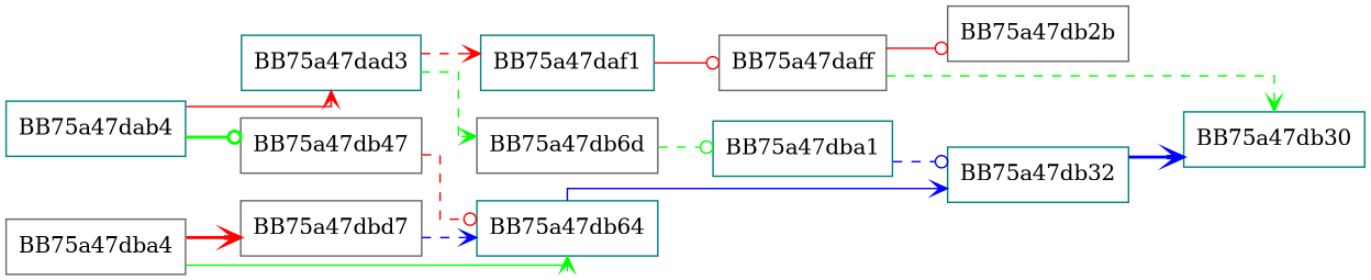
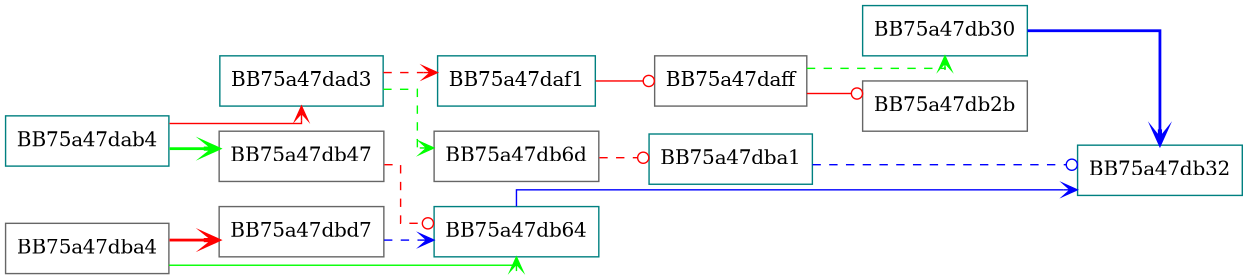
  digraph {
    rankdir=LR
    splines=ortho
    node [color=teal shape=box]
    edge [arrowhead=vee color=red style=dashed]
    BB75a47db47 [color=gray40]
    BB75a47dab4
    n3 [label=BB75a47dad3]
    n4 [label=BB75a47db64]
    BB75a47db6d [color=gray40]
    BB75a47daf1
    BB75a47db32
    n8 [label=BB75a47dba1]
    BB75a47daff [color=gray40]
    BB75a47dba4 [color=gray40]
    BB75a47dbd7 [color=gray40]
    BB75a47db30
    BB75a47db2b [color=gray40]
    BB75a47db47 -> n4 [arrowhead=odot]
-   BB75a47dab4 -> BB75a47db47 [arrowhead=odot color=green style=bold]
+   BB75a47dab4 -> BB75a47db47 [color=green style=bold]
    BB75a47dab4 -> n3 [style=solid]
    n3 -> BB75a47db6d [color=green]
    n3 -> BB75a47daf1
    n4 -> BB75a47db32 [color=blue style=solid]
-   BB75a47db6d -> n8 [arrowhead=odot color=green]
+   BB75a47db6d -> n8 [arrowhead=odot]
    BB75a47daf1 -> BB75a47daff [arrowhead=odot style=solid]
    n8 -> BB75a47db32 [arrowhead=odot color=blue]
    BB75a47daff -> BB75a47db30 [color=green]
    BB75a47daff -> BB75a47db2b [arrowhead=odot style=solid]
    BB75a47dba4 -> n4 [color=green style=solid]
    BB75a47dba4 -> BB75a47dbd7 [style=bold]
    BB75a47dbd7 -> n4 [color=blue]
-   BB75a47db32 -> BB75a47db30 [color=blue style=bold]
+   BB75a47db30 -> BB75a47db32 [color=blue style=bold]
  }
